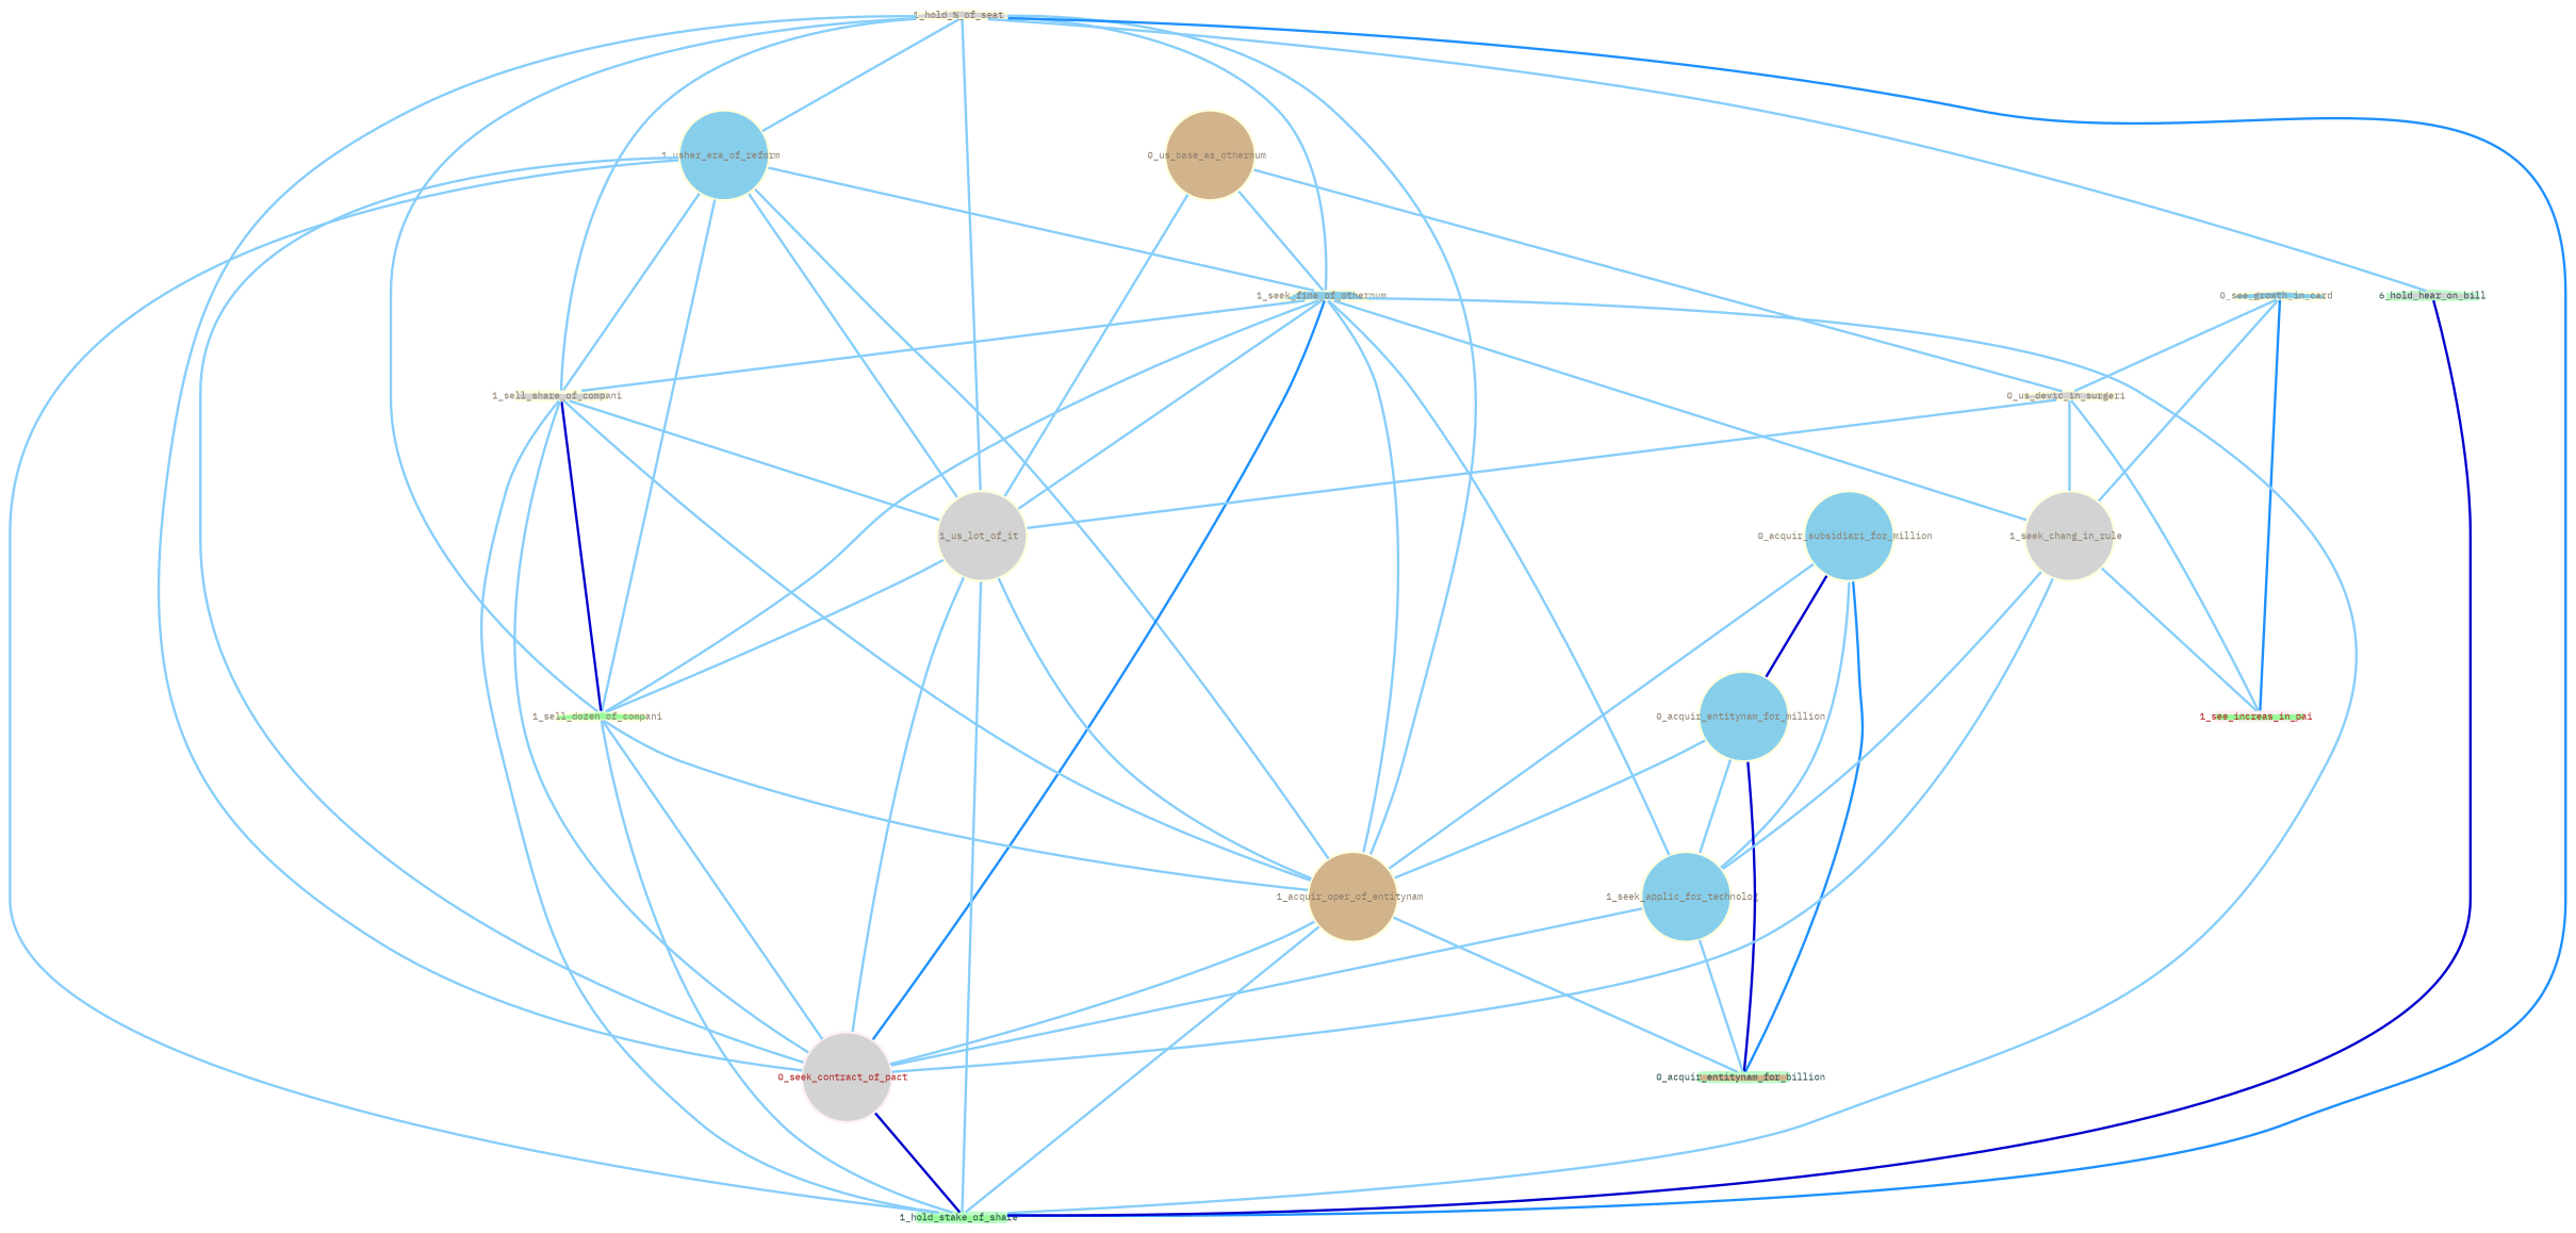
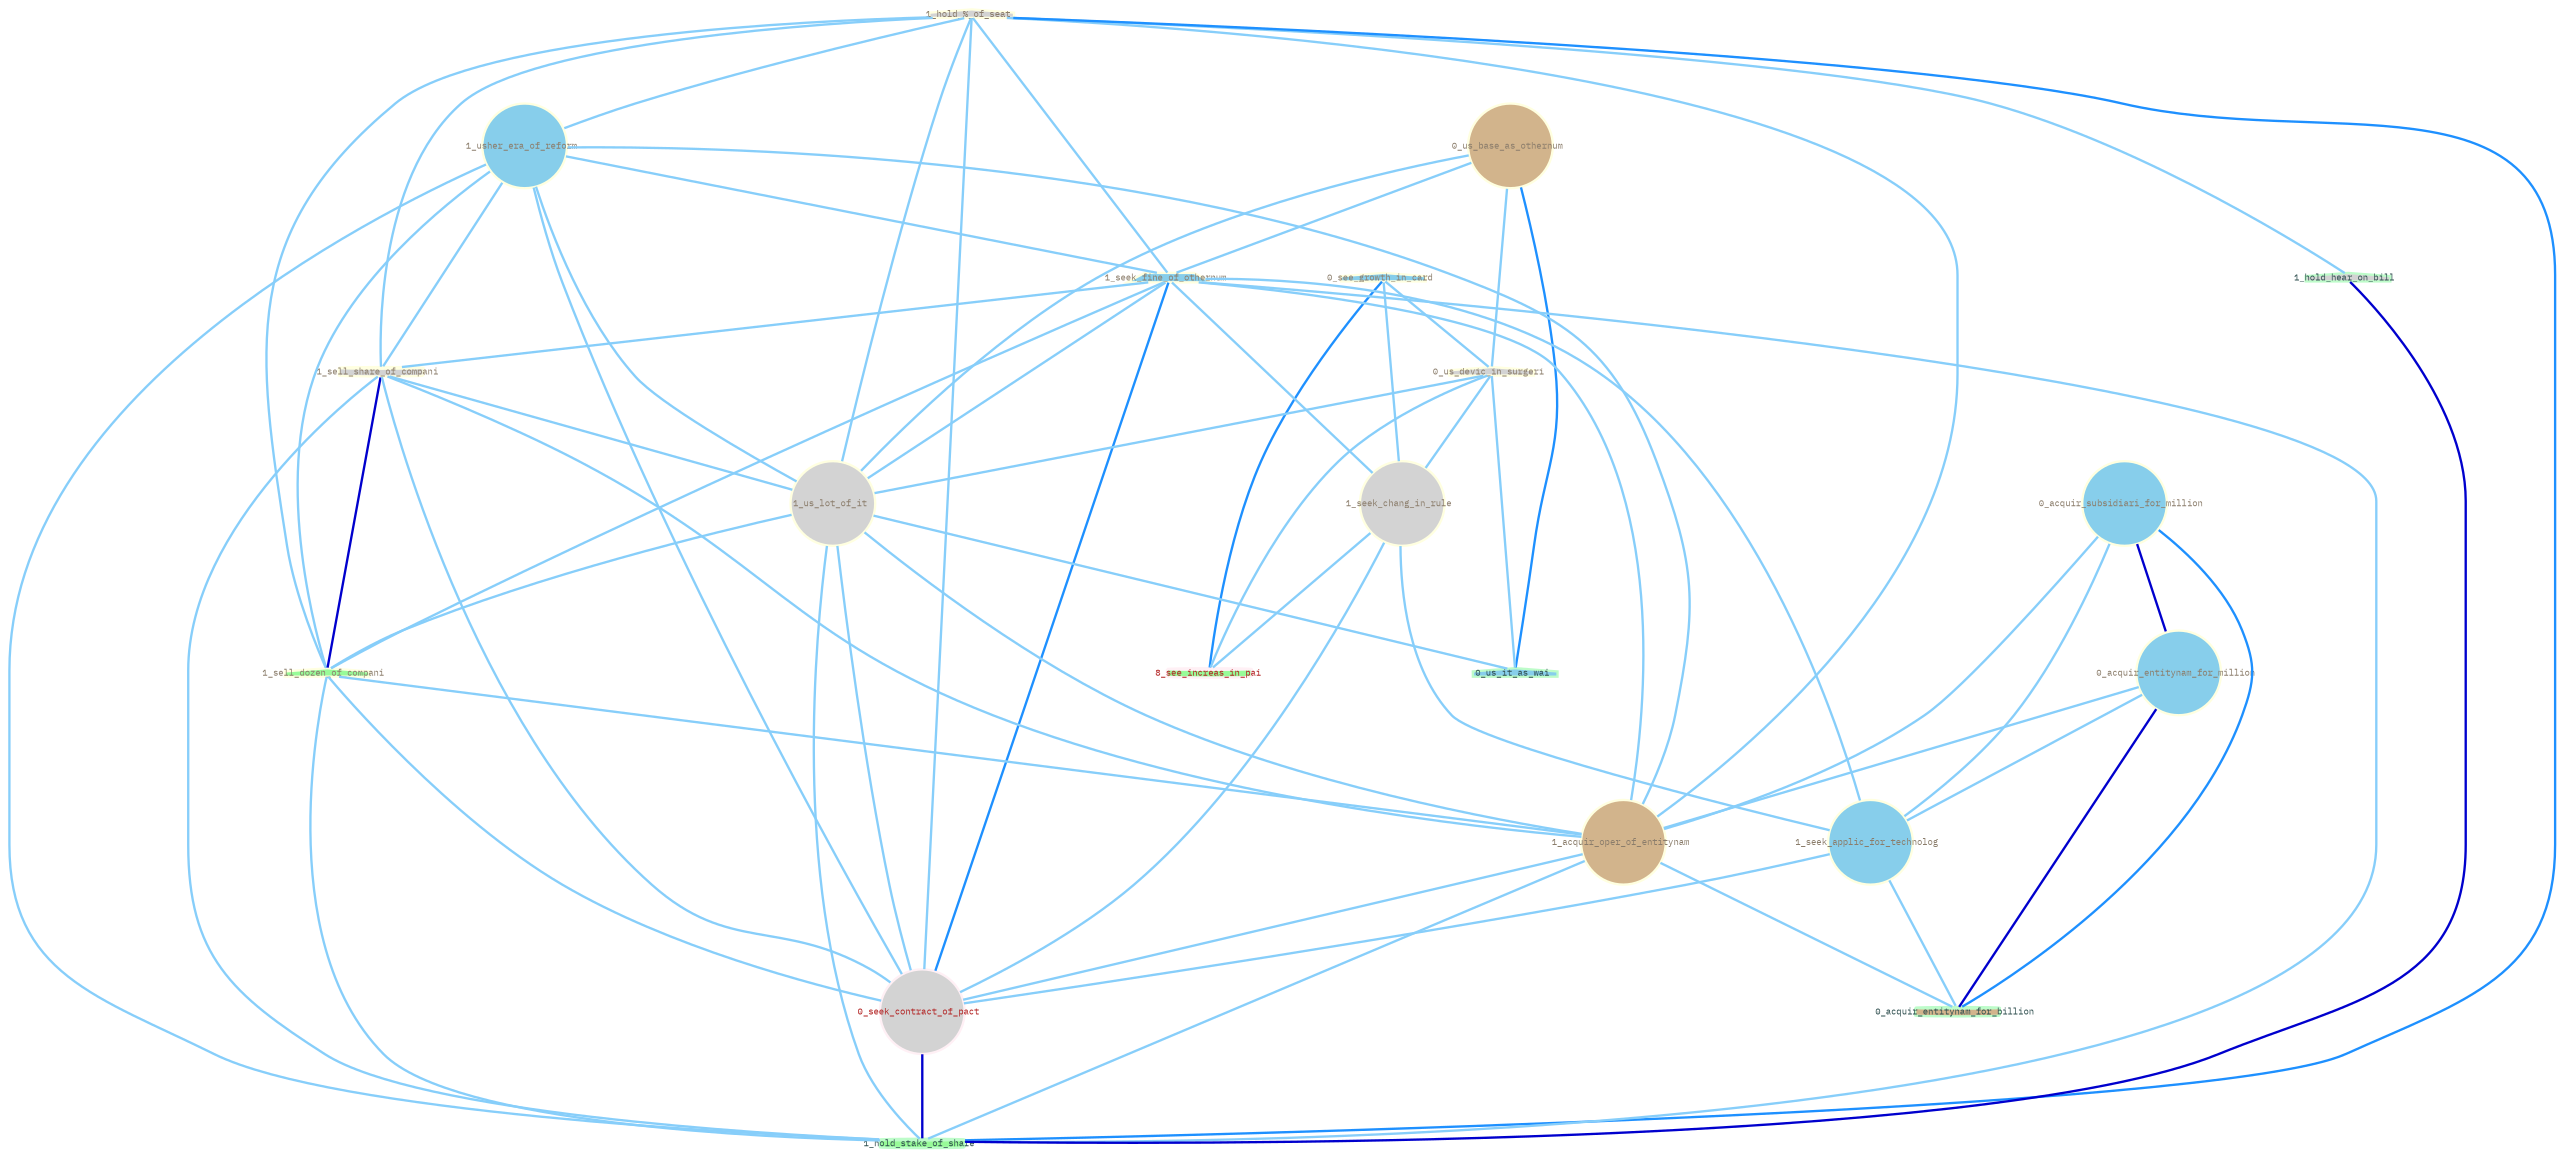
  graph {
    fontname="IBM Plex Mono"
    node [color="#ffffe0" fillcolor=skyblue fixedsize=true fontcolor="#8b7d6b" fontname="IBM Plex Mono" fontsize=4 shape=circle style=filled]
    edge [color="#87cefa" fontname="IBM Plex Mono" w=1]
    "0_see_growth_in_card " [height=.06 shape=house width=.5]
    "0_us_base_as_othernum " [fillcolor=tan height=.06 width=.5]
    "1_hold_%_of_seat " [fillcolor=lightgrey height=.06 shape=house width=.5]
    "1_usher_era_of_reform " [height=.06 width=.5]
    "0_acquir_subsidiari_for_million " [height=.06 width=.5]
    "1_seek_fine_of_othernum " [height=.06 shape=trapezium width=.5]
    "1_sell_share_of_compani " [fillcolor=lightgrey height=.06 shape=cylinder width=.5]
    "0_us_devic_in_surgeri " [fillcolor=lightgrey height=.06 shape=house width=.5]
    "1_us_lot_of_it " [fillcolor=lightgrey height=.06 width=.5]
    "0_acquir_entitynam_for_million " [height=.06 width=.5]
    "1_seek_chang_in_rule " [fillcolor=lightgrey height=.06 width=.5]
    "1_sell_dozen_of_compani " [fillcolor=palegreen height=.06 shape=house width=.5]
    "1_seek_applic_for_technolog " [height=.06 width=.5]
    "1_acquir_oper_of_entitynam " [fillcolor=tan height=.06 width=.5]
    "0_seek_contract_of_pact " [color="#fff0f5" fillcolor=lightgrey fontcolor="#b22222" height=.06 width=.5]
-   "1_see_increas_in_pai " [color="#fff0f5" fillcolor=palegreen fontcolor="#b22222" height=.06 shape=cylinder width=.5]
-   "1_hold_hear_on_bill " [color="#BDFCC9" fillcolor=lightgrey fontcolor="#2f4f4f" height=.06 shape=house width=.5 label="6_hold_hear_on_bill"]
+   "1_see_increas_in_pai " [color="#fff0f5" fillcolor=palegreen fontcolor="#b22222" height=.06 shape=cylinder width=.5 label="8_see_increas_in_pai"]
+   "0_us_it_as_wai " [color="#BDFCC9" fontcolor="#2f4f4f" height=.06 shape=house width=.5]
+   "1_hold_hear_on_bill " [color="#BDFCC9" fillcolor=lightgrey fontcolor="#2f4f4f" height=.06 shape=house width=.5]
    "1_hold_stake_of_share " [color="#BDFCC9" fillcolor=palegreen fontcolor="#2f4f4f" height=.06 shape=cylinder width=.5]
    "0_acquir_entitynam_for_billion " [color="#BDFCC9" fillcolor=tan fontcolor="#2f4f4f" height=.06 shape=cylinder width=.5]
    subgraph sub_1 {
      "0_see_growth_in_card "
      "0_us_base_as_othernum "
      "1_hold_%_of_seat "
      "1_usher_era_of_reform "
      "0_acquir_subsidiari_for_million "
      "1_seek_fine_of_othernum "
      "1_sell_share_of_compani "
      "0_us_devic_in_surgeri "
      "1_us_lot_of_it "
      "0_acquir_entitynam_for_million "
      "1_seek_chang_in_rule "
      "1_sell_dozen_of_compani "
      "1_seek_applic_for_technolog "
      "1_acquir_oper_of_entitynam "
    }
    subgraph sub_2 {
      "0_seek_contract_of_pact "
      "1_see_increas_in_pai "
    }
    "0_see_growth_in_card " -- "0_us_devic_in_surgeri "
    "0_see_growth_in_card " -- "1_seek_chang_in_rule "
    "0_see_growth_in_card " -- "1_see_increas_in_pai " [color="#1e90ff" w=2]
    "0_us_base_as_othernum " -- "1_seek_fine_of_othernum "
    "0_us_base_as_othernum " -- "0_us_devic_in_surgeri "
    "0_us_base_as_othernum " -- "1_us_lot_of_it "
+   "0_us_base_as_othernum " -- "0_us_it_as_wai " [color="#1e90ff" w=2]
    "1_hold_%_of_seat " -- "1_usher_era_of_reform "
    "1_hold_%_of_seat " -- "1_seek_fine_of_othernum "
    "1_hold_%_of_seat " -- "1_sell_share_of_compani "
    "1_hold_%_of_seat " -- "1_us_lot_of_it "
    "1_hold_%_of_seat " -- "1_sell_dozen_of_compani "
    "1_hold_%_of_seat " -- "1_acquir_oper_of_entitynam "
    "1_hold_%_of_seat " -- "0_seek_contract_of_pact "
    "1_hold_%_of_seat " -- "1_hold_hear_on_bill "
    "1_hold_%_of_seat " -- "1_hold_stake_of_share " [color="#1e90ff" w=2]
    "1_usher_era_of_reform " -- "1_seek_fine_of_othernum "
    "1_usher_era_of_reform " -- "1_sell_share_of_compani "
    "1_usher_era_of_reform " -- "1_us_lot_of_it "
    "1_usher_era_of_reform " -- "1_sell_dozen_of_compani "
    "1_usher_era_of_reform " -- "1_acquir_oper_of_entitynam "
    "1_usher_era_of_reform " -- "0_seek_contract_of_pact "
    "1_usher_era_of_reform " -- "1_hold_stake_of_share "
    "0_acquir_subsidiari_for_million " -- "0_acquir_entitynam_for_million " [color="#0000cd" w=3]
    "0_acquir_subsidiari_for_million " -- "1_seek_applic_for_technolog "
    "0_acquir_subsidiari_for_million " -- "1_acquir_oper_of_entitynam "
    "0_acquir_subsidiari_for_million " -- "0_acquir_entitynam_for_billion " [color="#1e90ff" w=2]
    "1_seek_fine_of_othernum " -- "1_sell_share_of_compani "
    "1_seek_fine_of_othernum " -- "1_us_lot_of_it "
    "1_seek_fine_of_othernum " -- "1_seek_chang_in_rule "
    "1_seek_fine_of_othernum " -- "1_sell_dozen_of_compani "
    "1_seek_fine_of_othernum " -- "1_seek_applic_for_technolog "
    "1_seek_fine_of_othernum " -- "1_acquir_oper_of_entitynam "
    "1_seek_fine_of_othernum " -- "0_seek_contract_of_pact " [color="#1e90ff" w=2]
    "1_seek_fine_of_othernum " -- "1_hold_stake_of_share "
    "1_sell_share_of_compani " -- "1_us_lot_of_it "
    "1_sell_share_of_compani " -- "1_sell_dozen_of_compani " [color="#0000cd" w=3]
    "1_sell_share_of_compani " -- "1_acquir_oper_of_entitynam "
    "1_sell_share_of_compani " -- "0_seek_contract_of_pact "
    "1_sell_share_of_compani " -- "1_hold_stake_of_share "
    "0_us_devic_in_surgeri " -- "1_us_lot_of_it "
    "0_us_devic_in_surgeri " -- "1_seek_chang_in_rule "
    "0_us_devic_in_surgeri " -- "1_see_increas_in_pai "
+   "0_us_devic_in_surgeri " -- "0_us_it_as_wai "
    "1_us_lot_of_it " -- "1_sell_dozen_of_compani "
    "1_us_lot_of_it " -- "1_acquir_oper_of_entitynam "
    "1_us_lot_of_it " -- "0_seek_contract_of_pact "
+   "1_us_lot_of_it " -- "0_us_it_as_wai "
    "1_us_lot_of_it " -- "1_hold_stake_of_share "
    "0_acquir_entitynam_for_million " -- "1_seek_applic_for_technolog "
    "0_acquir_entitynam_for_million " -- "1_acquir_oper_of_entitynam "
    "0_acquir_entitynam_for_million " -- "0_acquir_entitynam_for_billion " [color="#0000cd" w=3]
    "1_seek_chang_in_rule " -- "1_seek_applic_for_technolog "
    "1_seek_chang_in_rule " -- "0_seek_contract_of_pact "
    "1_seek_chang_in_rule " -- "1_see_increas_in_pai "
    "1_sell_dozen_of_compani " -- "1_acquir_oper_of_entitynam "
    "1_sell_dozen_of_compani " -- "0_seek_contract_of_pact "
    "1_sell_dozen_of_compani " -- "1_hold_stake_of_share "
    "1_seek_applic_for_technolog " -- "0_seek_contract_of_pact "
    "1_seek_applic_for_technolog " -- "0_acquir_entitynam_for_billion "
    "1_acquir_oper_of_entitynam " -- "0_seek_contract_of_pact "
    "1_acquir_oper_of_entitynam " -- "1_hold_stake_of_share "
    "1_acquir_oper_of_entitynam " -- "0_acquir_entitynam_for_billion "
    "0_seek_contract_of_pact " -- "1_hold_stake_of_share " [color="#0000cd"]
    "1_hold_hear_on_bill " -- "1_hold_stake_of_share " [color="#0000cd"]
  }
